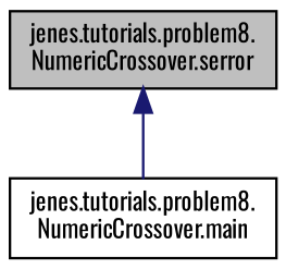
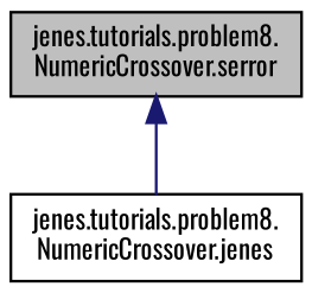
  digraph {
    rankdir=TB
    fontname=Oswald
    node [color=black fontname=Oswald fontsize=10 shape=record style=filled]
    n1 [fillcolor=grey75 fontcolor=black height=0.2 label="jenes.tutorials.problem8.\lNumericCrossover.serror" width=0.4]
-   n2 [fillcolor=white height=0.2 label="jenes.tutorials.problem8.\lNumericCrossover.main" width=0.4]
+   n2 [fillcolor=white height=0.2 label="jenes.tutorials.problem8.\lNumericCrossover.jenes" width=0.4]
    n1 -> n2 [color=midnightblue dir=back fontname=Oswald fontsize=10 labelfontname=Helvetica labelfontsize=10 style=solid]
  }
